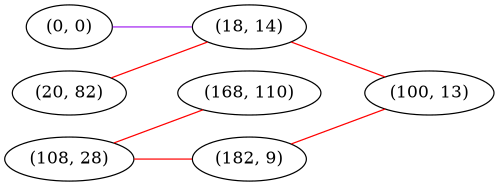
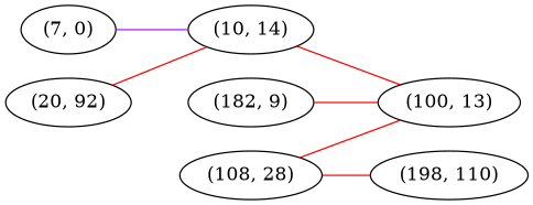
  graph {
    rankdir=LR
    edge [color=red weight=1]
-   "(0, 0)"
-   "(10, 14)" [label="(18, 14)"]
+   "(0, 0)" [label="(7, 0)"]
+   "(10, 14)"
    n3 [label="(100, 13)"]
-   "(20, 92)" [label="(20, 82)"]
+   "(20, 92)"
    "(108, 28)"
-   "(198, 110)" [label="(168, 110)"]
+   "(198, 110)"
    "(182, 9)"
    "(0, 0)" -- "(10, 14)" [color=purple weight=4]
    "(10, 14)" -- n3
    "(20, 92)" -- "(10, 14)"
-   "(108, 28)" -- "(182, 9)"
+   "(108, 28)" -- n3
    "(108, 28)" -- "(198, 110)"
    "(182, 9)" -- n3
  }
